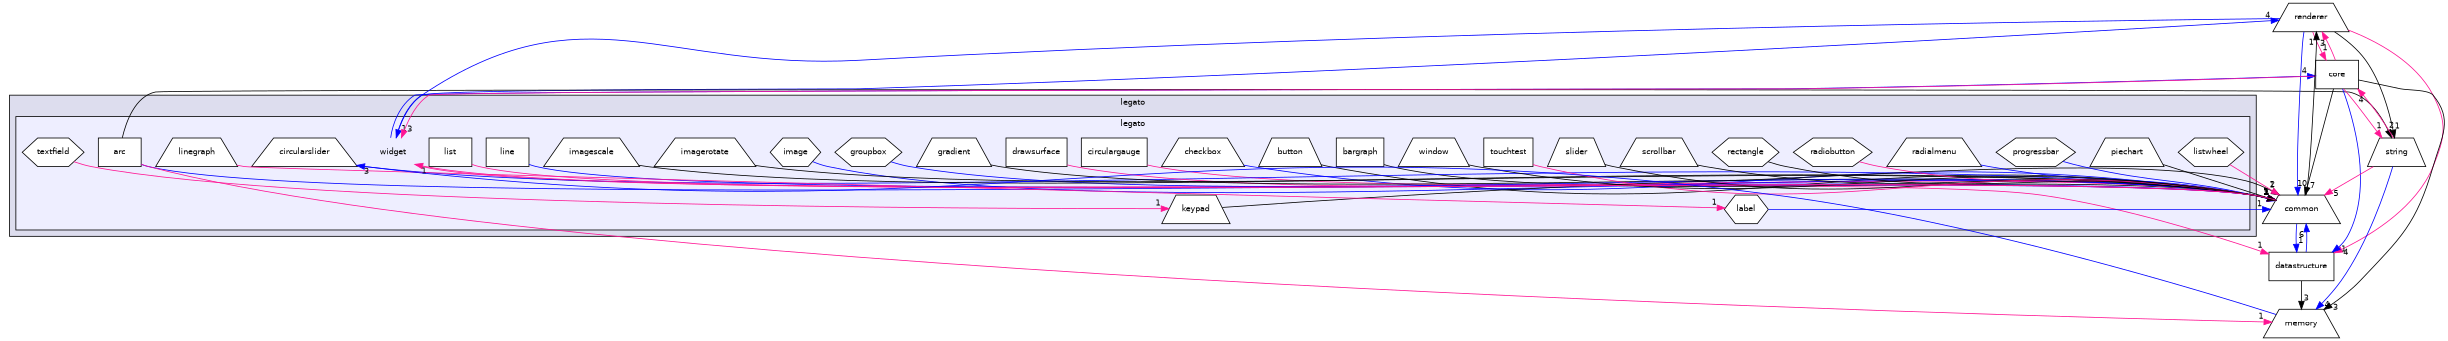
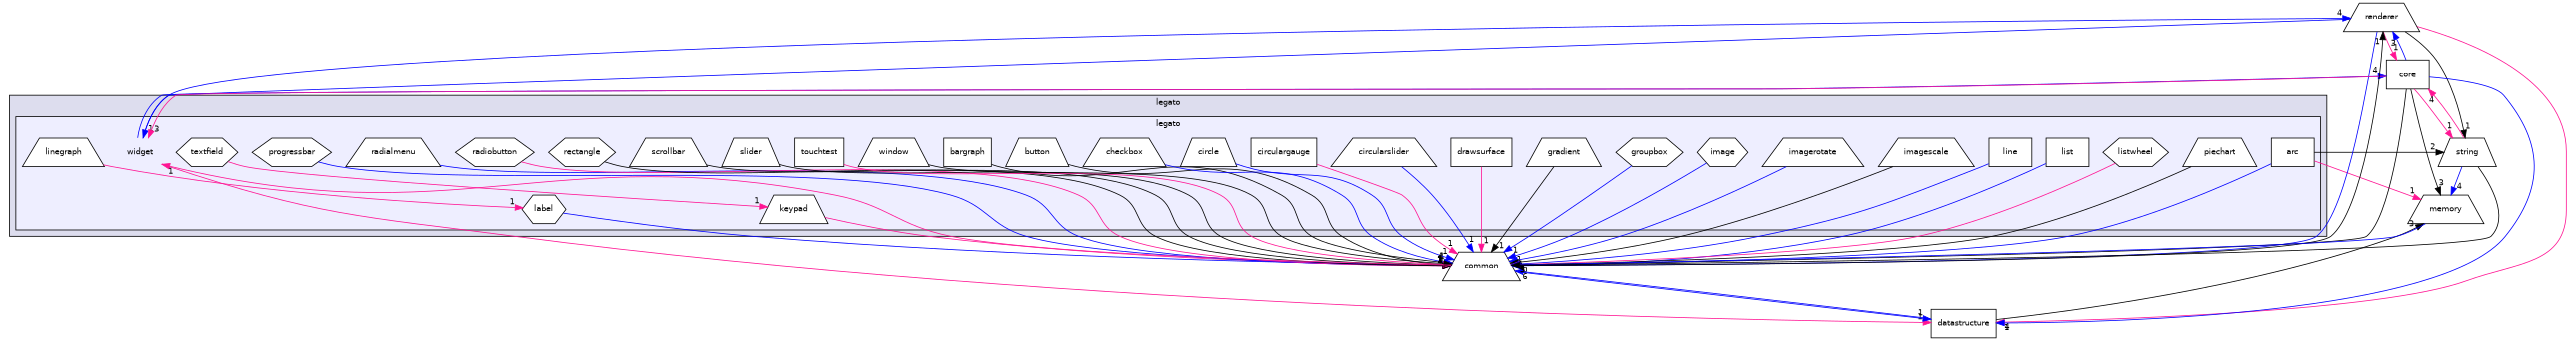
  digraph {
    compound=true
    node [fontname=Helvetica fontsize=10 shape=trapezium color=black fillcolor=white style=filled]
    edge [color=blue headlabel=1 labeldistance=1.5 labelfontname=Helvetica labelfontsize=10]
    n1 [label=widget shape=plaintext color="" fillcolor="" style=""]
    n2 [label=arc shape=box]
    n3 [label=bargraph shape=box]
    n4 [label=button]
    n5 [label=checkbox]
+   n6 [label=circle]
    n7 [label=circulargauge shape=box]
    n8 [label=circularslider]
    n9 [label=drawsurface shape=box]
    n10 [label=gradient]
    n11 [label=groupbox shape=hexagon]
    n12 [label=image shape=hexagon]
    n13 [label=imagerotate]
    n14 [label=imagescale]
    n15 [label=keypad]
    n16 [label=label shape=hexagon]
    n17 [label=line shape=box]
    n18 [label=linegraph]
    n19 [label=list shape=box]
    n20 [label=listwheel shape=hexagon]
    n21 [label=piechart]
    n22 [label=progressbar shape=hexagon]
    n23 [label=radialmenu]
    n24 [label=radiobutton shape=hexagon]
    n25 [label=rectangle shape=hexagon]
    n26 [label=scrollbar]
    n27 [label=slider]
    n28 [label=textfield shape=hexagon]
    n29 [label=touchtest shape=box]
    n30 [label=window]
    n31 [label=renderer color="" fillcolor="" style=""]
    n32 [label=core shape=box color="" fillcolor="" style=""]
    n33 [label=datastructure shape=box color="" fillcolor="" style=""]
    n34 [label=common color="" fillcolor="" style=""]
    n35 [label=memory color="" fillcolor="" style=""]
    n36 [label=string color="" fillcolor="" style=""]
    subgraph cluster_1 {
      bgcolor="#ddddee"
      fontname=Helvetica
      fontsize=10
      label=legato
      pencolor=black
      subgraph cluster_2 {
        bgcolor="#eeeeff"
        fontname=Helvetica
        fontsize=10
        label=legato
        pencolor=black
        n1
        n2
        n3
        n4
        n5
+       n6
        n7
        n8
        n9
        n10
        n11
        n12
        n13
        n14
        n15
        n16
        n17
        n18
        n19
        n20
        n21
        n22
        n23
        n24
        n25
        n26
        n27
        n28
        n29
        n30
      }
    }
    n1 -> n31 [headlabel=4]
    n1 -> n32 [headlabel=4]
    n1 -> n33 [color=deeppink]
    n2 -> n34 [headlabel=5]
    n2 -> n35 [color=deeppink]
    n2 -> n36 [color=black headlabel=2]
    n3 -> n34 [color=black]
    n4 -> n34 [color=black]
    n5 -> n34
+   n6 -> n34
    n7 -> n34 [color=deeppink]
    n8 -> n34
    n9 -> n34 [color=deeppink]
    n10 -> n34 [color=black]
    n11 -> n34
    n12 -> n34
-   n13 -> n34 [color=black]
+   n13 -> n34
    n14 -> n34 [color=black]
-   n15 -> n34 [color=black]
+   n15 -> n34 [color=deeppink]
    n16 -> n34
    n17 -> n34
    n18 -> n16 [color=deeppink]
-   n19 -> n34 [color=deeppink]
+   n19 -> n34
    n20 -> n34 [color=deeppink headlabel=2]
    n21 -> n34 [color=black]
    n22 -> n34
    n23 -> n34
    n24 -> n34 [color=deeppink headlabel=2]
    n25 -> n34 [color=black]
    n26 -> n34 [color=black]
    n27 -> n34 [color=black]
    n28 -> n15 [color=deeppink]
    n29 -> n34 [color=deeppink]
    n30 -> n34 [color=black]
    n31 -> n1
    n31 -> n32 [color=deeppink]
    n31 -> n33 [color=deeppink headlabel=4]
    n31 -> n34 [headlabel=10]
    n31 -> n36 [color=black]
    n32 -> n1 [color=deeppink headlabel=3]
-   n32 -> n31 [color=deeppink headlabel=3]
+   n32 -> n31 [headlabel=3]
    n32 -> n33
    n32 -> n34 [color=black headlabel=7]
    n32 -> n35 [color=black headlabel=3]
    n32 -> n36 [color=deeppink]
    n33 -> n34 [headlabel=6]
    n33 -> n35 [color=black headlabel=3]
    n34 -> n1 [color=deeppink]
    n34 -> n31 [color=black]
    n34 -> n33
-   n35 -> n8 [headlabel=3]
+   n35 -> n34 [headlabel=3]
    n36 -> n32 [color=deeppink headlabel=4]
-   n36 -> n34 [color=deeppink headlabel=5]
+   n36 -> n34 [color=black headlabel=5]
    n36 -> n35 [headlabel=4]
  }
